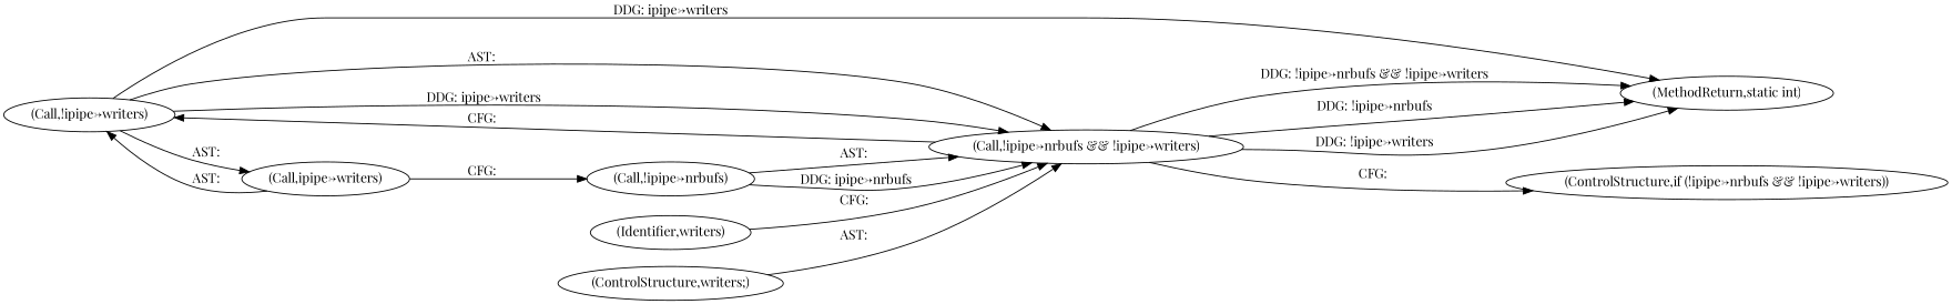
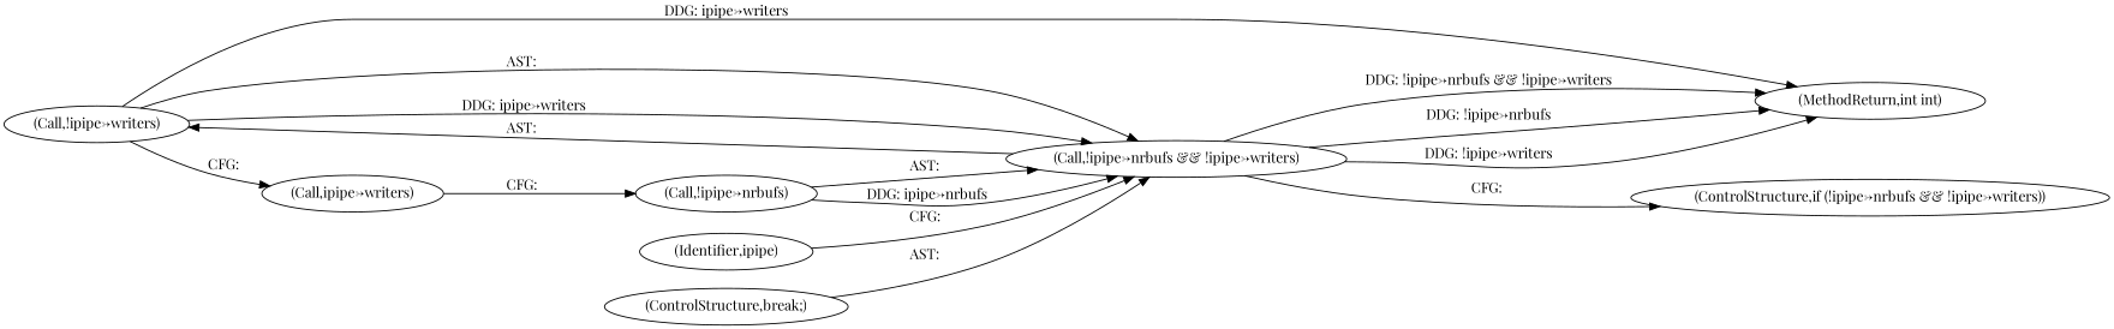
  digraph {
    fontname="Playfair Display"
    rankdir=LR
    node [fontname="Playfair Display"]
    edge [fontname="Playfair Display"]
    n1 [label="(Call,!ipipe->writers)"]
    n2 [label="(Call,!ipipe->nrbufs && !ipipe->writers)"]
    n3 [label="(Call,ipipe->writers)"]
-   n4 [label="(MethodReturn,static int)"]
+   n4 [label="(MethodReturn,int int)"]
    n5 [label="(ControlStructure,if (!ipipe->nrbufs && !ipipe->writers))"]
    n6 [label="(Call,!ipipe->nrbufs)"]
-   n7 [label="(Identifier,writers)"]
-   n8 [label="(ControlStructure,writers;)"]
+   n7 [label="(Identifier,ipipe)"]
+   n8 [label="(ControlStructure,break;)"]
    n1 -> n2 [label="AST: "]
    n1 -> n2 [label="DDG: ipipe->writers"]
-   n1 -> n3 [label="AST: "]
+   n1 -> n3 [label="CFG: "]
    n1 -> n4 [label="DDG: ipipe->writers"]
-   n2 -> n1 [label="CFG: "]
+   n2 -> n1 [label="AST: "]
    n2 -> n4 [label="DDG: !ipipe->nrbufs && !ipipe->writers"]
    n2 -> n4 [label="DDG: !ipipe->nrbufs"]
    n2 -> n4 [label="DDG: !ipipe->writers"]
    n2 -> n5 [label="CFG: "]
-   n3 -> n1 [label="AST: "]
    n3 -> n6 [label="CFG: "]
    n6 -> n2 [label="AST: "]
    n6 -> n2 [label="DDG: ipipe->nrbufs"]
    n7 -> n2 [label="CFG: "]
    n8 -> n2 [label="AST: "]
  }
